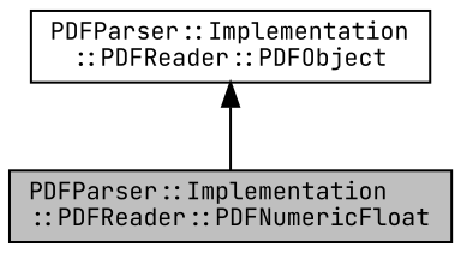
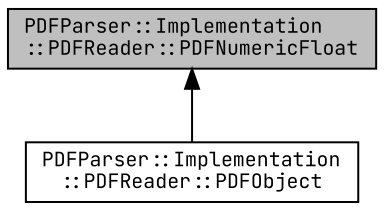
  digraph {
    fontname="JetBrains Mono"
    node [color=black fontname="JetBrains Mono" fontsize=10 shape=record style=filled]
    n1 [fillcolor=grey75 fontcolor=black height=0.2 label="PDFParser::Implementation\l::PDFReader::PDFNumericFloat" width=0.4]
    n2 [fillcolor=white height=0.2 label="PDFParser::Implementation\l::PDFReader::PDFObject" width=0.4]
-   n2 -> n1 [color=black dir=back fontname="JetBrains Mono" fontsize=10 labelfontname=Helvetica labelfontsize=10 style=solid]
+   n1 -> n2 [color=black dir=back fontname="JetBrains Mono" fontsize=10 labelfontname=Helvetica labelfontsize=10 style=solid]
  }
